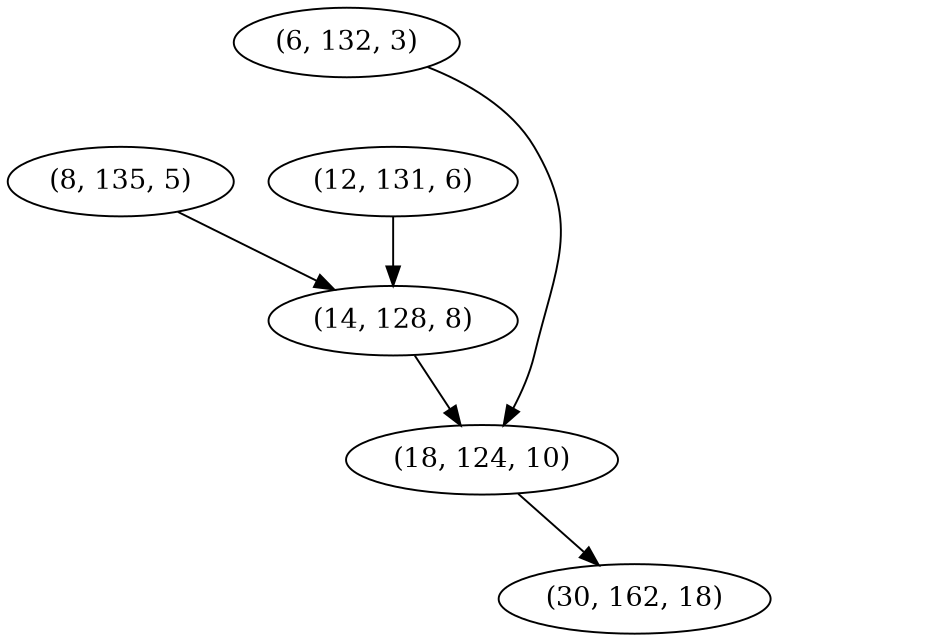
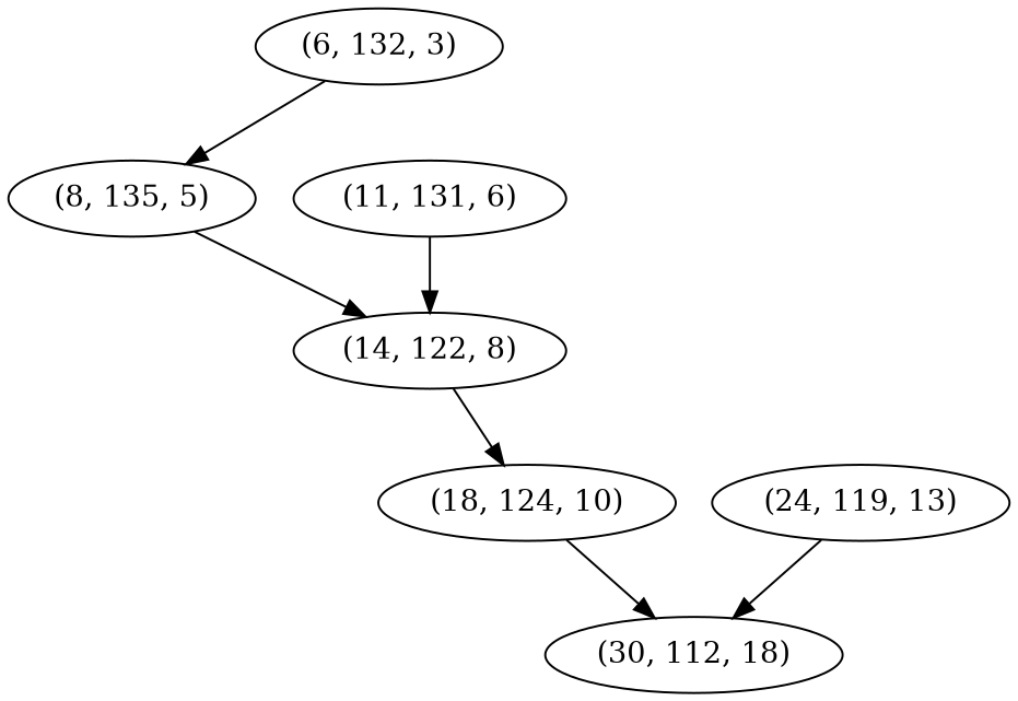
  digraph {
    n1 [label="(6, 132, 3)"]
    "(8, 135, 5)"
-   "(14, 128, 8)"
-   "(11, 131, 6)" [label="(12, 131, 6)"]
+   "(14, 128, 8)" [label="(14, 122, 8)"]
+   "(11, 131, 6)"
    "(18, 124, 10)"
-   "(30, 112, 18)" [label="(30, 162, 18)"]
-   n1 -> "(18, 124, 10)"
+   "(30, 112, 18)"
+   "(24, 119, 13)"
+   n1 -> "(8, 135, 5)"
    "(8, 135, 5)" -> "(14, 128, 8)"
    "(14, 128, 8)" -> "(18, 124, 10)"
    "(11, 131, 6)" -> "(14, 128, 8)"
    "(18, 124, 10)" -> "(30, 112, 18)"
+   "(24, 119, 13)" -> "(30, 112, 18)"
  }
